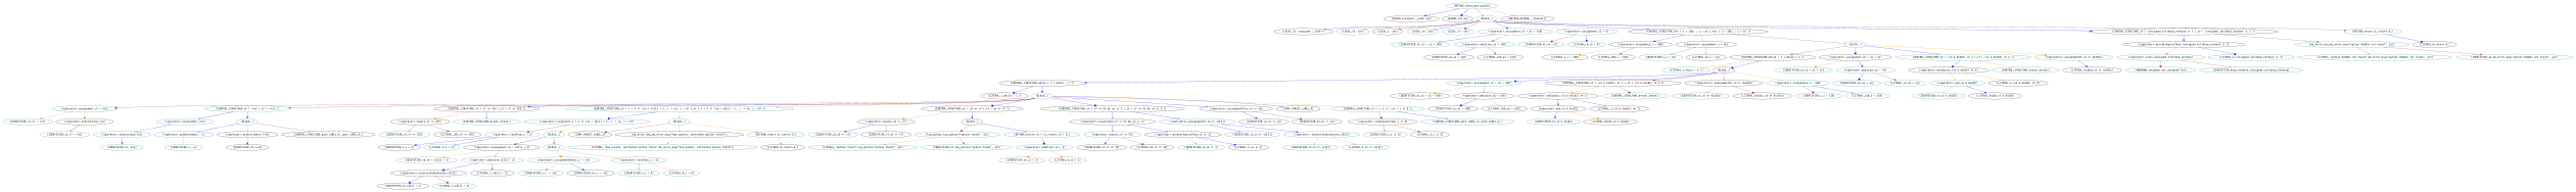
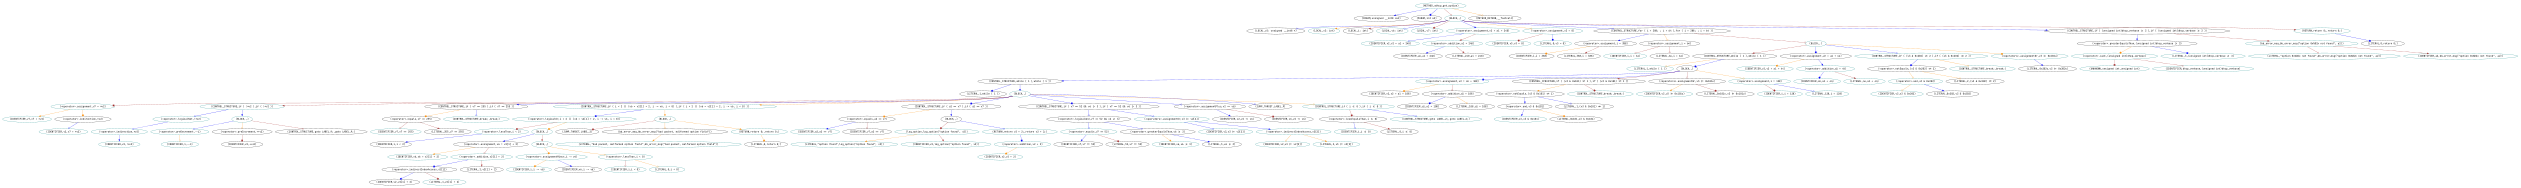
  digraph {
    fontname="JetBrains Mono"
    node [color=teal fontname="JetBrains Mono"]
    edge [arrowhead=normal color=blue fontname="JetBrains Mono"]
    n1 [label="(METHOD,udhcp_get_option)"]
    n2 [color=black label="(PARAM,unsigned __int8 *a1)"]
    n3 [color=black label="(PARAM,int a2)"]
    n4 [label="(BLOCK,,)"]
    n5 [color=black label="(METHOD_RETURN,__fastcall)"]
    n6 [color=black label="(LOCAL,v2: unsigned __int8 *)"]
    n7 [label="(LOCAL,v3: int)"]
    n8 [color=black label="(LOCAL,i: int)"]
    n9 [label="(LOCAL,v6: int)"]
    n10 [label="(LOCAL,v7: int)"]
    n11 [label="(<operator>.assignment,v2 = a1 + 240)"]
    n12 [label="(<operator>.assignment,v3 = 0)"]
    n13 [color=black label="(CONTROL_STRUCTURE,for ( i = 388; ; i = 64 ),for ( i = 388; ; i = 64 ))"]
    n14 [color=black label="(CONTROL_STRUCTURE,if ( (unsigned int)dhcp_verbose >= 3 ),if ( (unsigned int)dhcp_verbose >= 3 ))"]
    n15 [label="(RETURN,return 0;,return 0;)"]
    n16 [label="(IDENTIFIER,v2,v2 = a1 + 240)"]
    n17 [label="(<operator>.addition,a1 + 240)"]
    n18 [label="(IDENTIFIER,v3,v3 = 0)"]
    n19 [label="(LITERAL,0,v3 = 0)"]
    n20 [color=black label="(<operator>.assignment,i = 388)"]
    n21 [color=black label="(<operator>.assignment,i = 64)"]
    n22 [label="(BLOCK,,)"]
    n23 [color=black label="(<operator>.greaterEqualsThan,(unsigned int)dhcp_verbose >= 3)"]
    n24 [label="(bb_error_msg,bb_error_msg(\"option 0x%02x not found\", a2))"]
    n25 [color=black label="(LITERAL,0,return 0;)"]
    n26 [color=black label="(IDENTIFIER,a1,a1 + 240)"]
    n27 [color=black label="(LITERAL,240,a1 + 240)"]
-   n28 [color=black label="(LITERAL,i,i = 388)"]
+   n28 [color=black label="(IDENTIFIER,i,i = 388)"]
    n29 [color=black label="(LITERAL,388,i = 388)"]
    n30 [label="(IDENTIFIER,i,i = 64)"]
    n31 [color=black label="(LITERAL,64,i = 64)"]
    n32 [color=black label="(CONTROL_STRUCTURE,while ( 1 ),while ( 1 ))"]
    n33 [color=black label="(<operator>.assignment,v2 = a1 + 44)"]
    n34 [label="(CONTROL_STRUCTURE,if ( (v3 & 0x202) != 2 ),if ( (v3 & 0x202) != 2 ))"]
    n35 [label="(<operators>.assignmentOr,v3 |= 0x202u)"]
    n36 [label="(LITERAL,1,while ( 1 ))"]
    n37 [color=black label="(BLOCK,,)"]
    n38 [label="(IDENTIFIER,v2,v2 = a1 + 44)"]
    n39 [label="(<operator>.addition,a1 + 44)"]
    n40 [color=black label="(<operator>.notEquals,(v3 & 0x202) != 2)"]
    n41 [label="(CONTROL_STRUCTURE,break;,break;)"]
    n42 [color=black label="(LITERAL,0x202u,v3 |= 0x202u)"]
    n43 [color=black label="(CONTROL_STRUCTURE,while ( 1 ),while ( 1 ))"]
    n44 [label="(<operator>.assignment,v2 = a1 + 108)"]
    n45 [color=black label="(CONTROL_STRUCTURE,if ( (v3 & 0x101) != 1 ),if ( (v3 & 0x101) != 1 ))"]
    n46 [color=black label="(<operators>.assignmentOr,v3 |= 0x101u)"]
    n47 [label="(<operator>.assignment,i = 128)"]
    n48 [color=black label="(LITERAL,1,while ( 1 ))"]
    n49 [label="(BLOCK,,)"]
    n50 [color=black label="(IDENTIFIER,v2,v2 = a1 + 108)"]
    n51 [color=black label="(<operator>.addition,a1 + 108)"]
    n52 [color=black label="(<operator>.notEquals,(v3 & 0x101) != 1)"]
    n53 [label="(CONTROL_STRUCTURE,break;,break;)"]
    n54 [label="(IDENTIFIER,v3,v3 |= 0x101u)"]
    n55 [color=black label="(LITERAL,0x101u,v3 |= 0x101u)"]
    n56 [label="(IDENTIFIER,i,i = 128)"]
    n57 [label="(LITERAL,128,i = 128)"]
    n58 [label="(<operator>.assignment,v7 = *v2)"]
    n59 [label="(CONTROL_STRUCTURE,if ( !*v2 ),if ( !*v2 ))"]
    n60 [color=black label="(CONTROL_STRUCTURE,if ( v7 == 255 ),if ( v7 == 255 ))"]
    n61 [label="(CONTROL_STRUCTURE,if ( i < 2 || (v6 = v2[1] + 2, i -= v6, i < 0) ),if ( i < 2 || (v6 = v2[1] + 2, i -= v6, i < 0) ))"]
    n62 [color=black label="(CONTROL_STRUCTURE,if ( a2 == v7 ),if ( a2 == v7 ))"]
    n63 [color=black label="(CONTROL_STRUCTURE,if ( v7 == 52 && v6 >= 3 ),if ( v7 == 52 && v6 >= 3 ))"]
    n64 [color=black label="(<operator>.assignmentPlus,v2 += v6)"]
    n65 [color=black label="(JUMP_TARGET,LABEL_9)"]
    n66 [label="(CONTROL_STRUCTURE,if ( i <= 0 ),if ( i <= 0 ))"]
    n67 [label="(IDENTIFIER,v7,v7 = *v2)"]
    n68 [color=black label="(<operator>.indirection,*v2)"]
    n69 [label="(<operator>.logicalNot,!*v2)"]
    n70 [label="(BLOCK,,)"]
    n71 [color=black label="(<operator>.equals,v7 == 255)"]
    n72 [label="(CONTROL_STRUCTURE,break;,break;)"]
    n73 [label="(<operator>.logicalOr,i < 2 || (v6 = v2[1] + 2, i -= v6, i < 0))"]
    n74 [label="(BLOCK,,)"]
    n75 [color=black label="(<operator>.equals,a2 == v7)"]
    n76 [color=black label="(BLOCK,,)"]
    n77 [color=black label="(<operator>.logicalAnd,v7 == 52 && v6 >= 3)"]
    n78 [label="(<operators>.assignmentOr,v3 |= v2[2])"]
    n79 [color=black label="(IDENTIFIER,v2,v2 += v6)"]
    n80 [color=black label="(IDENTIFIER,v6,v2 += v6)"]
    n81 [color=black label="(<operator>.lessEqualsThan,i <= 0)"]
    n82 [label="(CONTROL_STRUCTURE,goto LABEL_2;,goto LABEL_2;)"]
    n83 [label="(IDENTIFIER,v2,v7 = *v2)"]
    n84 [label="(<operator>.indirection,*v2)"]
    n85 [label="(<operator>.preDecrement,--i)"]
    n86 [color=black label="(<operator>.preIncrement,++v2)"]
    n87 [color=black label="(CONTROL_STRUCTURE,goto LABEL_9;,goto LABEL_9;)"]
    n88 [label="(IDENTIFIER,v2,!*v2)"]
    n89 [label="(IDENTIFIER,i,--i)"]
    n90 [color=black label="(IDENTIFIER,v2,++v2)"]
    n91 [label="(IDENTIFIER,v7,v7 == 255)"]
    n92 [color=black label="(LITERAL,255,v7 == 255)"]
    n93 [label="(<operator>.lessThan,i < 2)"]
    n94 [label="(BLOCK,,)"]
    n95 [color=black label="(JUMP_TARGET,LABEL_2)"]
    n96 [color=black label="(bb_error_msg,bb_error_msg(\"bad packet, malformed option field\"))"]
    n97 [label="(RETURN,return 0;,return 0;)"]
    n98 [color=black label="(IDENTIFIER,i,i < 2)"]
-   n99 [label="(LITERAL,2,i < 2)"]
    n100 [color=black label="(<operator>.assignment,v6 = v2[1] + 2)"]
    n101 [label="(BLOCK,,)"]
    n102 [label="(IDENTIFIER,v6,v6 = v2[1] + 2)"]
    n103 [label="(<operator>.addition,v2[1] + 2)"]
    n104 [label="(<operator>.assignmentMinus,i -= v6)"]
    n105 [label="(<operator>.lessThan,i < 0)"]
    n106 [color=black label="(<operator>.indirectIndexAccess,v2[1])"]
    n107 [color=black label="(LITERAL,2,v2[1] + 2)"]
    n108 [color=black label="(IDENTIFIER,v2,v2[1] + 2)"]
    n109 [label="(LITERAL,1,v2[1] + 2)"]
    n110 [label="(IDENTIFIER,i,i -= v6)"]
    n111 [color=black label="(IDENTIFIER,v6,i -= v6)"]
    n112 [label="(IDENTIFIER,i,i < 0)"]
    n113 [label="(LITERAL,0,i < 0)"]
    n114 [label="(LITERAL,\"bad packet, malformed option field\",bb_error_msg(\"bad packet, malformed option field\"))"]
    n115 [color=black label="(LITERAL,0,return 0;)"]
    n116 [label="(IDENTIFIER,a2,a2 == v7)"]
    n117 [color=black label="(IDENTIFIER,v7,a2 == v7)"]
    n118 [label="(log_option,log_option(\"option found\", v2))"]
    n119 [label="(RETURN,return v2 + 2;,return v2 + 2;)"]
    n120 [label="(LITERAL,\"option found\",log_option(\"option found\", v2))"]
    n121 [label="(IDENTIFIER,v2,log_option(\"option found\", v2))"]
    n122 [label="(<operator>.addition,v2 + 2)"]
    n123 [label="(IDENTIFIER,v2,v2 + 2)"]
-   n124 [label="(LITERAL,2,v2 + 2)"]
    n125 [label="(<operator>.equals,v7 == 52)"]
    n126 [color=black label="(<operator>.greaterEqualsThan,v6 >= 3)"]
    n127 [label="(IDENTIFIER,v3,v3 |= v2[2])"]
    n128 [label="(<operator>.indirectIndexAccess,v2[2])"]
    n129 [color=black label="(IDENTIFIER,v7,v7 == 52)"]
    n130 [color=black label="(LITERAL,52,v7 == 52)"]
    n131 [label="(IDENTIFIER,v6,v6 >= 3)"]
    n132 [color=black label="(LITERAL,3,v6 >= 3)"]
    n133 [label="(IDENTIFIER,v2,v3 |= v2[2])"]
    n134 [label="(LITERAL,2,v3 |= v2[2])"]
    n135 [label="(IDENTIFIER,i,i <= 0)"]
    n136 [color=black label="(LITERAL,0,i <= 0)"]
    n137 [color=black label="(IDENTIFIER,a1,a1 + 108)"]
    n138 [color=black label="(LITERAL,108,a1 + 108)"]
    n139 [color=black label="(<operator>.and,v3 & 0x101)"]
    n140 [color=black label="(LITERAL,1,(v3 & 0x101) != 1)"]
    n141 [label="(IDENTIFIER,v3,v3 & 0x101)"]
    n142 [color=black label="(LITERAL,0x101,v3 & 0x101)"]
    n143 [label="(IDENTIFIER,a1,a1 + 44)"]
    n144 [label="(LITERAL,44,a1 + 44)"]
    n145 [label="(<operator>.and,v3 & 0x202)"]
    n146 [color=black label="(LITERAL,2,(v3 & 0x202) != 2)"]
    n147 [label="(IDENTIFIER,v3,v3 & 0x202)"]
    n148 [color=black label="(LITERAL,0x202,v3 & 0x202)"]
    n149 [label="(<operator>.cast,(unsigned int)dhcp_verbose)"]
    n150 [label="(LITERAL,3,(unsigned int)dhcp_verbose >= 3)"]
    n151 [label="(LITERAL,\"option 0x%02x not found\",bb_error_msg(\"option 0x%02x not found\", a2))"]
    n152 [label="(IDENTIFIER,a2,bb_error_msg(\"option 0x%02x not found\", a2))"]
    n153 [label="(UNKNOWN,unsigned int,unsigned int)"]
    n154 [label="(IDENTIFIER,dhcp_verbose,(unsigned int)dhcp_verbose)"]
    n1 -> n2
    n1 -> n3 [arrowhead=box]
    n1 -> n4 [arrowhead=odot color=brown]
    n1 -> n5 [arrowhead=odot color=darkorange]
    n4 -> n6 [arrowhead=odot]
    n4 -> n7 [color=darkorange]
    n4 -> n8 [color=brown]
    n4 -> n9 [arrowhead=odot]
    n4 -> n10 [arrowhead=box color=brown]
    n4 -> n11
    n4 -> n12 [arrowhead=odot color=darkorange]
    n4 -> n13 [arrowhead=odot]
    n4 -> n14
    n4 -> n15 [color=brown]
    n11 -> n16 [arrowhead=odot]
    n11 -> n17 [color=brown]
    n12 -> n18 [arrowhead=box color=brown]
    n12 -> n19 [arrowhead=box]
    n13 -> n20
    n13 -> n21 [arrowhead=odot color=darkorange]
    n13 -> n22 [arrowhead=odot color=brown]
    n14 -> n23
    n14 -> n24 [color=brown]
    n15 -> n25 [arrowhead=box]
    n17 -> n26
    n17 -> n27 [color=brown]
    n20 -> n28 [arrowhead=box color=darkorange]
    n20 -> n29 [color=brown]
    n21 -> n30 [arrowhead=odot color=brown]
    n21 -> n31 [arrowhead=odot color=brown]
    n22 -> n32 [color=brown]
    n22 -> n33 [arrowhead=box]
    n22 -> n34 [arrowhead=odot]
    n22 -> n35 [arrowhead=box color=darkorange]
    n23 -> n149 [arrowhead=box color=darkorange]
    n23 -> n150 [arrowhead=box]
    n24 -> n151 [arrowhead=odot color=brown]
    n24 -> n152 [color=brown]
    n32 -> n36 [arrowhead=odot color=darkorange]
    n32 -> n37 [arrowhead=box]
    n33 -> n38 [arrowhead=box color=darkorange]
    n33 -> n39
    n34 -> n40 [arrowhead=box]
    n34 -> n41 [arrowhead=odot color=darkorange]
    n35 -> n42
    n37 -> n43
    n37 -> n44 [arrowhead=box]
    n37 -> n45 [color=brown]
    n37 -> n46 [arrowhead=odot color=brown]
    n37 -> n47 [arrowhead=odot color=darkorange]
    n39 -> n143 [arrowhead=box]
    n39 -> n144 [color=brown]
    n40 -> n145 [arrowhead=odot color=darkorange]
    n40 -> n146 [arrowhead=odot color=darkorange]
    n43 -> n48 [arrowhead=box]
    n43 -> n49
    n44 -> n50 [arrowhead=box color=darkorange]
    n44 -> n51 [arrowhead=odot color=brown]
    n45 -> n52 [color=darkorange]
    n45 -> n53 [arrowhead=box color=brown]
    n46 -> n54 [color=darkorange]
    n46 -> n55 [arrowhead=box color=brown]
    n47 -> n56 [arrowhead=box color=brown]
    n47 -> n57 [arrowhead=odot]
    n49 -> n58 [arrowhead=box color=brown]
    n49 -> n59 [color=brown]
    n49 -> n60
    n49 -> n61 [color=darkorange]
    n49 -> n62 [arrowhead=box]
    n49 -> n63 [arrowhead=box]
    n49 -> n64 [arrowhead=odot]
    n49 -> n65 [arrowhead=odot]
    n49 -> n66 [arrowhead=odot color=darkorange]
    n51 -> n137 [arrowhead=box]
    n51 -> n138 [arrowhead=odot color=darkorange]
    n52 -> n139
    n52 -> n140 [arrowhead=odot]
    n58 -> n67 [color=darkorange]
    n58 -> n68 [arrowhead=box color=darkorange]
    n59 -> n69 [arrowhead=odot]
    n59 -> n70
    n60 -> n71 [arrowhead=box color=darkorange]
    n60 -> n72 [arrowhead=odot]
    n61 -> n73 [arrowhead=box]
    n61 -> n74 [color=darkorange]
    n62 -> n75 [arrowhead=box color=darkorange]
    n62 -> n76
    n63 -> n77 [arrowhead=odot]
    n63 -> n78 [arrowhead=odot]
    n64 -> n79
    n64 -> n80 [arrowhead=box color=brown]
    n66 -> n81 [arrowhead=box color=brown]
    n66 -> n82 [arrowhead=odot]
    n68 -> n83 [arrowhead=odot]
    n69 -> n84 [arrowhead=odot]
    n70 -> n85 [arrowhead=odot]
    n70 -> n86 [arrowhead=odot color=darkorange]
    n70 -> n87 [arrowhead=odot color=brown]
    n71 -> n91 [arrowhead=odot color=brown]
    n71 -> n92 [color=brown]
    n73 -> n93 [arrowhead=box color=brown]
    n73 -> n94 [arrowhead=box color=darkorange]
    n74 -> n95 [arrowhead=box color=brown]
    n74 -> n96 [arrowhead=odot color=darkorange]
    n74 -> n97 [color=darkorange]
    n75 -> n116
    n75 -> n117 [arrowhead=odot color=brown]
    n76 -> n118 [arrowhead=box color=brown]
    n76 -> n119 [arrowhead=odot]
    n77 -> n125 [arrowhead=odot]
    n77 -> n126 [arrowhead=odot]
    n78 -> n127 [arrowhead=odot]
    n78 -> n128
    n81 -> n135 [arrowhead=odot]
    n81 -> n136 [color=brown]
    n84 -> n88
    n85 -> n89 [arrowhead=odot color=darkorange]
    n86 -> n90 [arrowhead=box color=brown]
    n93 -> n98
-   n93 -> n99 [arrowhead=odot]
    n94 -> n100
    n94 -> n101 [color=brown]
    n96 -> n114 [color=darkorange]
    n97 -> n115 [arrowhead=box color=darkorange]
    n100 -> n102 [color=darkorange]
    n100 -> n103 [arrowhead=odot color=brown]
    n101 -> n104 [arrowhead=box color=darkorange]
    n101 -> n105 [arrowhead=odot color=darkorange]
    n103 -> n106 [arrowhead=box]
    n103 -> n107 [color=brown]
    n104 -> n110 [arrowhead=box color=darkorange]
    n104 -> n111
    n105 -> n112 [arrowhead=odot color=brown]
    n105 -> n113 [arrowhead=odot color=darkorange]
    n106 -> n108 [arrowhead=box]
    n106 -> n109 [arrowhead=box color=brown]
    n118 -> n120 [color=darkorange]
    n118 -> n121 [color=brown]
    n119 -> n122 [arrowhead=box]
    n122 -> n123 [arrowhead=box color=darkorange]
-   n122 -> n124 [arrowhead=box color=darkorange]
    n125 -> n129
    n125 -> n130 [arrowhead=box color=brown]
    n126 -> n131 [color=darkorange]
    n126 -> n132
    n128 -> n133 [arrowhead=odot color=darkorange]
    n128 -> n134 [color=darkorange]
    n139 -> n141
    n139 -> n142 [arrowhead=box color=darkorange]
    n145 -> n147 [arrowhead=odot color=darkorange]
    n145 -> n148
    n149 -> n153 [arrowhead=box color=brown]
    n149 -> n154 [arrowhead=odot color=brown]
  }
